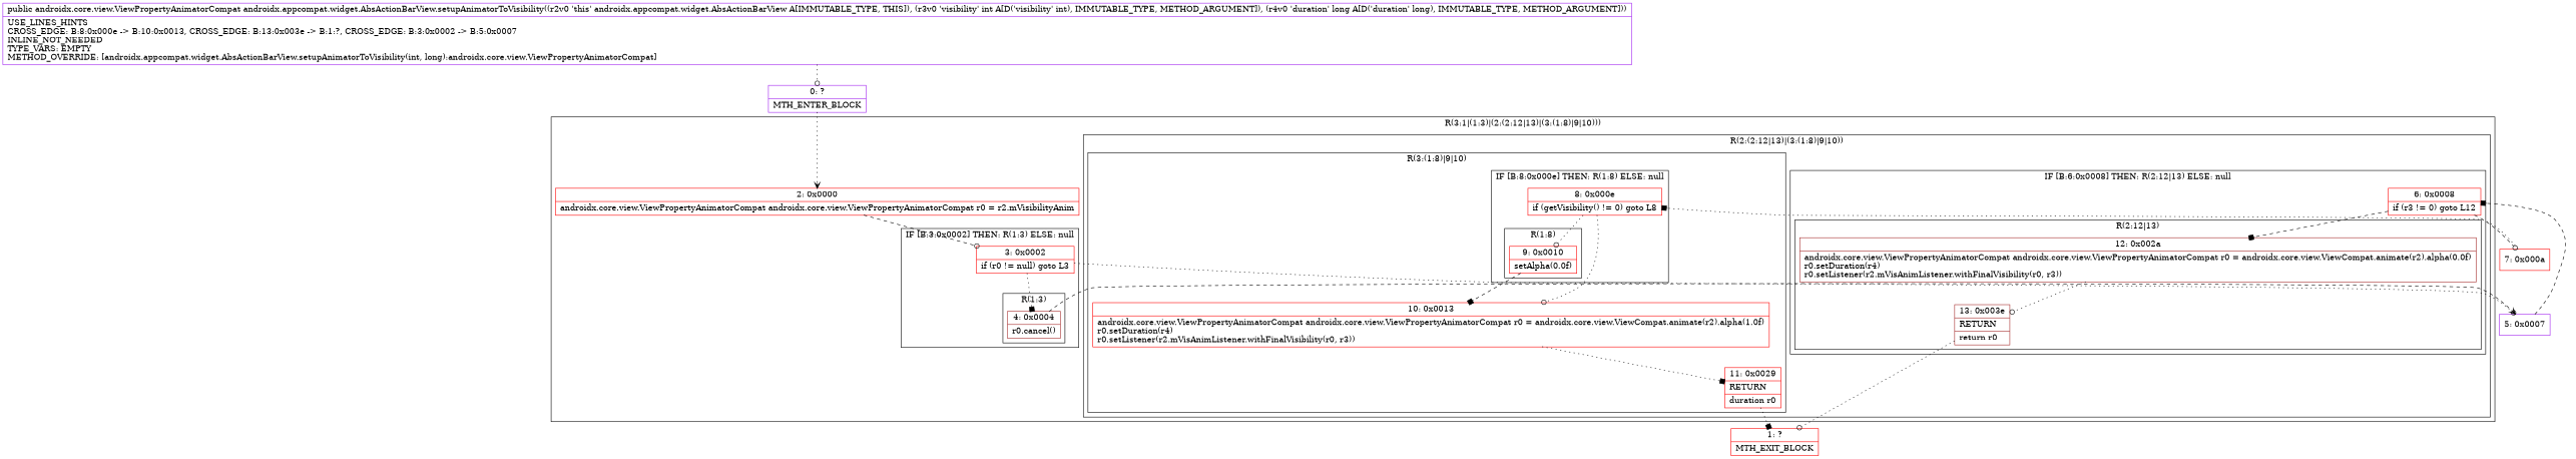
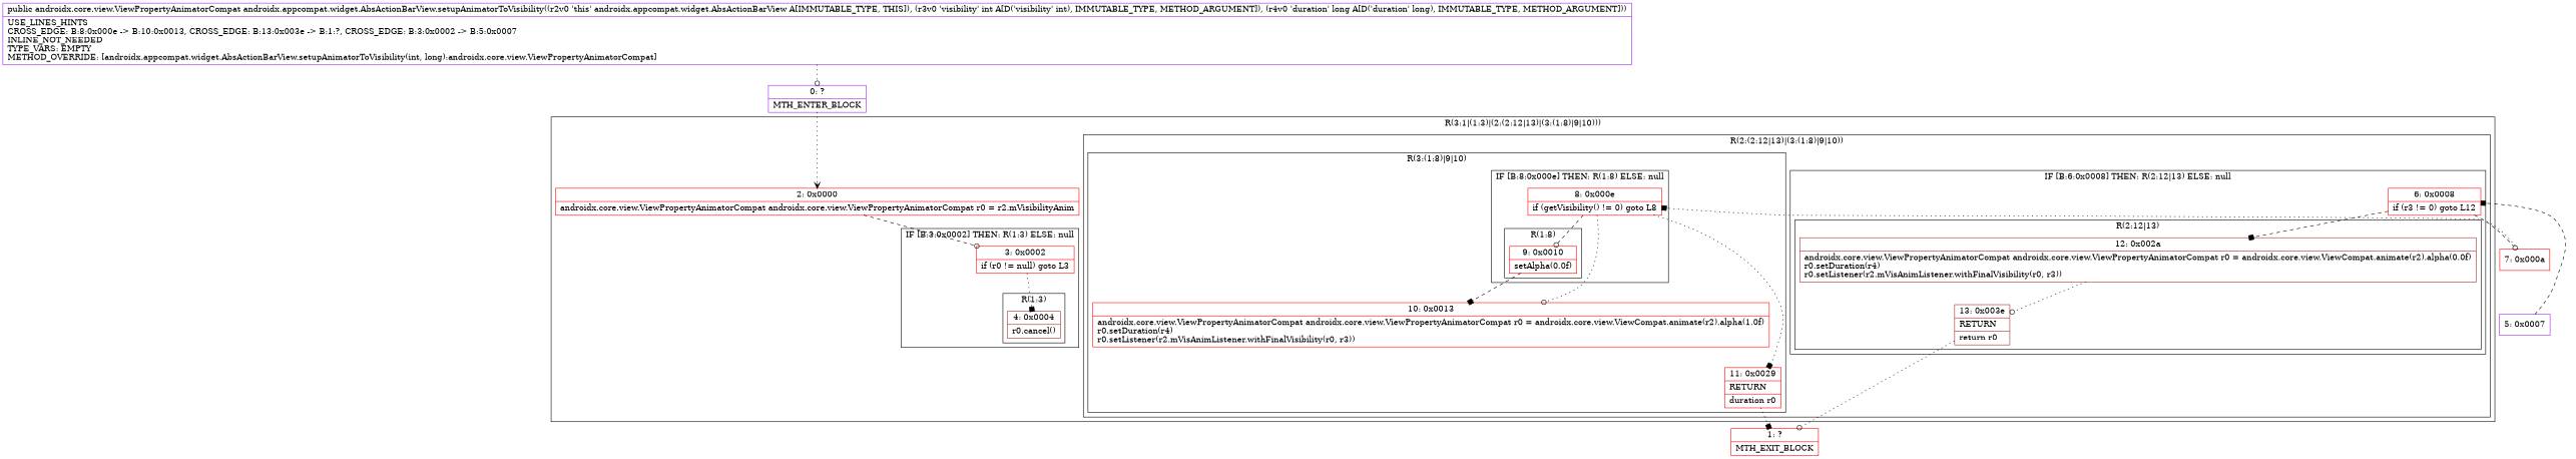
  digraph {
    node [color=red shape=record]
    edge [arrowhead=odot style=dotted]
    n1 [color=brown label="{4\:\ 0x0004|r0.cancel()\l}"]
    n2 [label="{3\:\ 0x0002|if (r0 != null) goto L3\l}"]
    n3 [color=brown label="{12\:\ 0x002a|androidx.core.view.ViewPropertyAnimatorCompat androidx.core.view.ViewPropertyAnimatorCompat r0 = androidx.core.view.ViewCompat.animate(r2).alpha(0.0f)\lr0.setDuration(r4)\lr0.setListener(r2.mVisAnimListener.withFinalVisibility(r0, r3))\l}"]
    n4 [color=brown label="{13\:\ 0x003e|RETURN\l|return r0\l}"]
    n5 [label="{6\:\ 0x0008|if (r3 != 0) goto L12\l}"]
    n6 [label="{9\:\ 0x0010|setAlpha(0.0f)\l}"]
    n7 [label="{8\:\ 0x000e|if (getVisibility() != 0) goto L8\l}"]
    n8 [label="{10\:\ 0x0013|androidx.core.view.ViewPropertyAnimatorCompat androidx.core.view.ViewPropertyAnimatorCompat r0 = androidx.core.view.ViewCompat.animate(r2).alpha(1.0f)\lr0.setDuration(r4)\lr0.setListener(r2.mVisAnimListener.withFinalVisibility(r0, r3))\l}"]
    n9 [label="{11\:\ 0x0029|RETURN\l|duration r0\l}"]
    n10 [label="{2\:\ 0x0000|androidx.core.view.ViewPropertyAnimatorCompat androidx.core.view.ViewPropertyAnimatorCompat r0 = r2.mVisibilityAnim\l}"]
    n11 [color=purple label="{5\:\ 0x0007}"]
    n12 [label="{1\:\ ?|MTH_EXIT_BLOCK\l}"]
    n13 [label="{7\:\ 0x000a}"]
    n14 [color=purple label="{0\:\ ?|MTH_ENTER_BLOCK\l}"]
    n15 [color=purple label="{public androidx.core.view.ViewPropertyAnimatorCompat androidx.appcompat.widget.AbsActionBarView.setupAnimatorToVisibility((r2v0 'this' androidx.appcompat.widget.AbsActionBarView A[IMMUTABLE_TYPE, THIS]), (r3v0 'visibility' int A[D('visibility' int), IMMUTABLE_TYPE, METHOD_ARGUMENT]), (r4v0 'duration' long A[D('duration' long), IMMUTABLE_TYPE, METHOD_ARGUMENT]))  | USE_LINES_HINTS\lCROSS_EDGE: B:8:0x000e \-\> B:10:0x0013, CROSS_EDGE: B:13:0x003e \-\> B:1:?, CROSS_EDGE: B:3:0x0002 \-\> B:5:0x0007\lINLINE_NOT_NEEDED\lTYPE_VARS: EMPTY\lMETHOD_OVERRIDE: [androidx.appcompat.widget.AbsActionBarView.setupAnimatorToVisibility(int, long):androidx.core.view.ViewPropertyAnimatorCompat]\l}"]
    subgraph cluster_1 {
      label="R(3:1|(1:3)|(2:(2:12|13)|(3:(1:8)|9|10)))"
      n10
      subgraph cluster_2 {
        label="IF [B:3:0x0002] THEN: R(1:3) ELSE: null"
        n2
        subgraph cluster_3 {
          label="R(1:3)"
          n1
        }
      }
      subgraph cluster_4 {
        label="R(2:(2:12|13)|(3:(1:8)|9|10))"
        subgraph cluster_5 {
          label="IF [B:6:0x0008] THEN: R(2:12|13) ELSE: null"
          n5
          subgraph cluster_6 {
            label="R(2:12|13)"
            n3
            n4
          }
        }
        subgraph cluster_7 {
          label="R(3:(1:8)|9|10)"
          n8
          n9
          subgraph cluster_8 {
            label="IF [B:8:0x000e] THEN: R(1:8) ELSE: null"
            n7
            subgraph cluster_9 {
              label="R(1:8)"
              n6
            }
          }
        }
      }
    }
-   n1 -> n11 [arrowhead=vee style=dashed]
    n2 -> n1 [arrowhead=box]
-   n2 -> n11
    n3 -> n4
    n4 -> n12
    n5 -> n3 [arrowhead=box style=dashed]
    n5 -> n13 [style=dashed]
    n6 -> n8 [arrowhead=box style=dashed]
-   n7 -> n6
+   n7 -> n6 [style=dashed]
    n7 -> n8
-   n8 -> n9 [arrowhead=box]
+   n7 -> n9 [arrowhead=box]
    n9 -> n12 [arrowhead=box]
    n10 -> n2 [style=dashed]
    n11 -> n5 [arrowhead=box style=dashed]
    n13 -> n7 [arrowhead=box]
    n14 -> n10 [arrowhead=vee]
    n15 -> n14
  }
